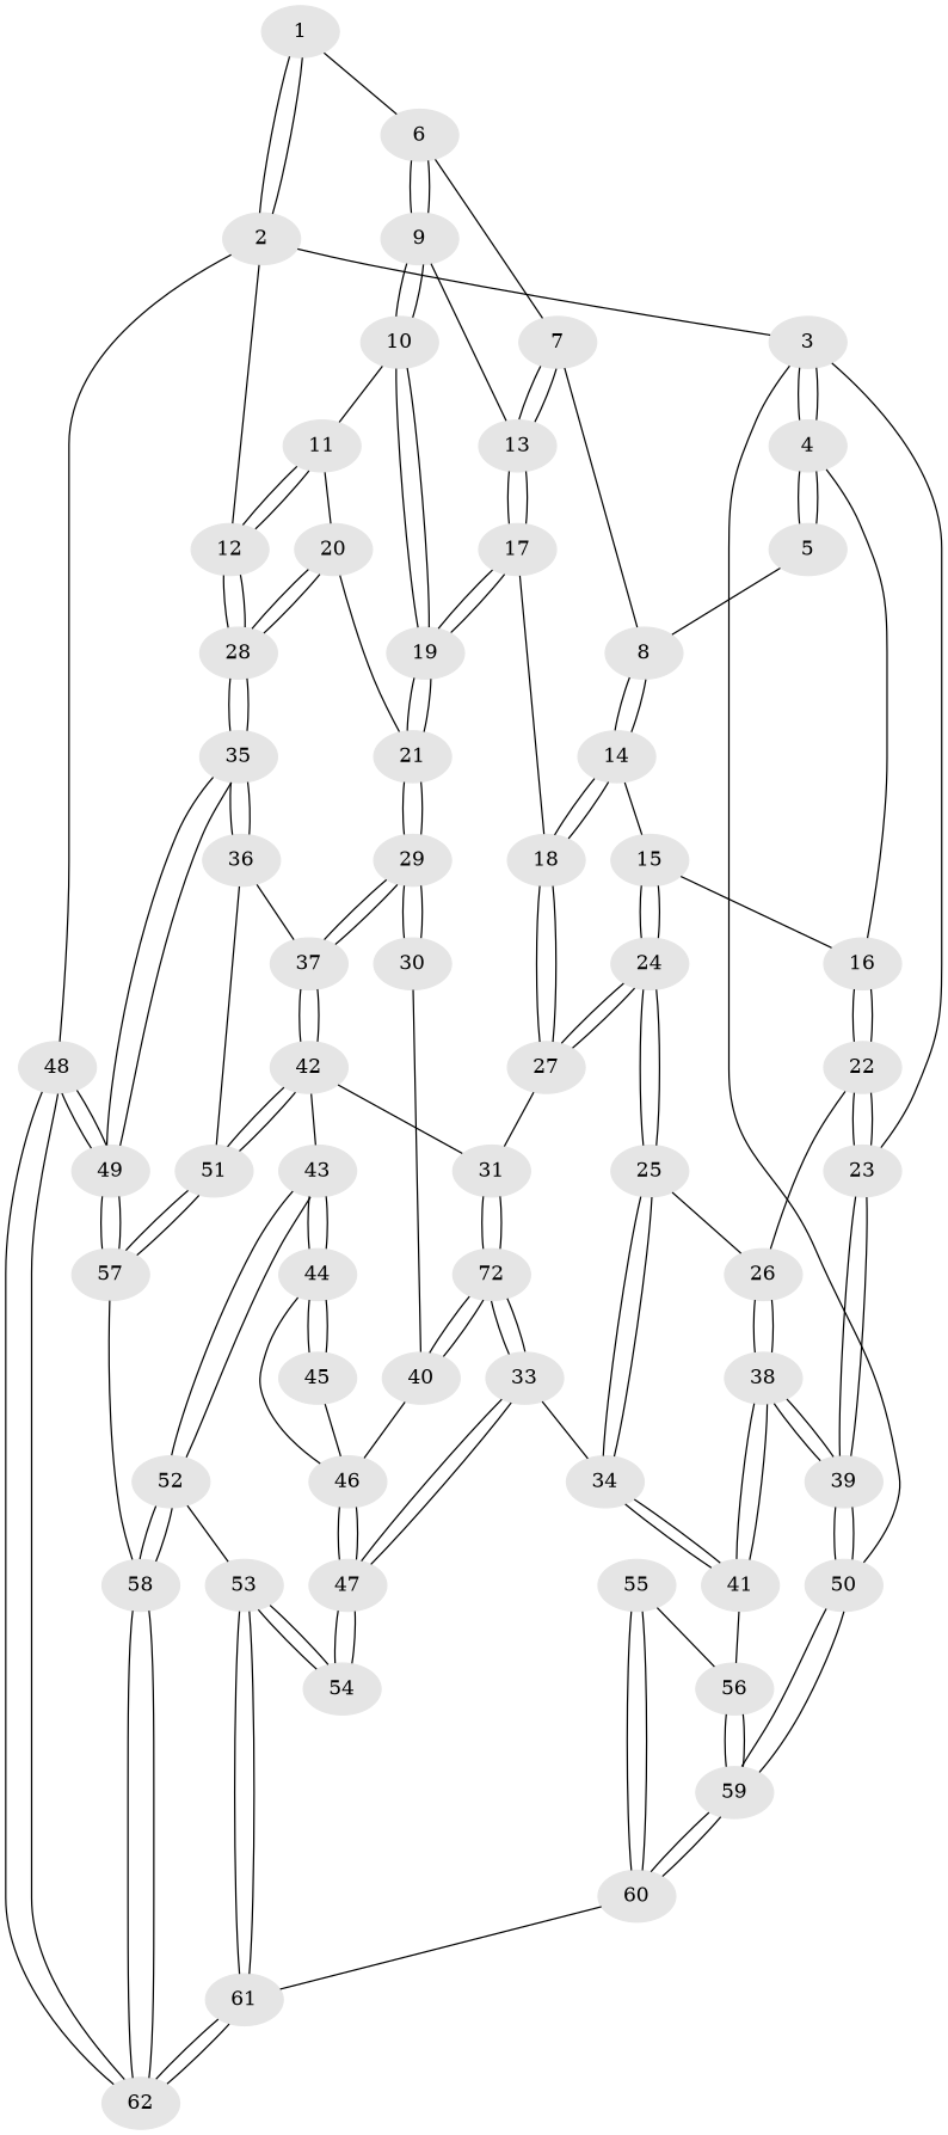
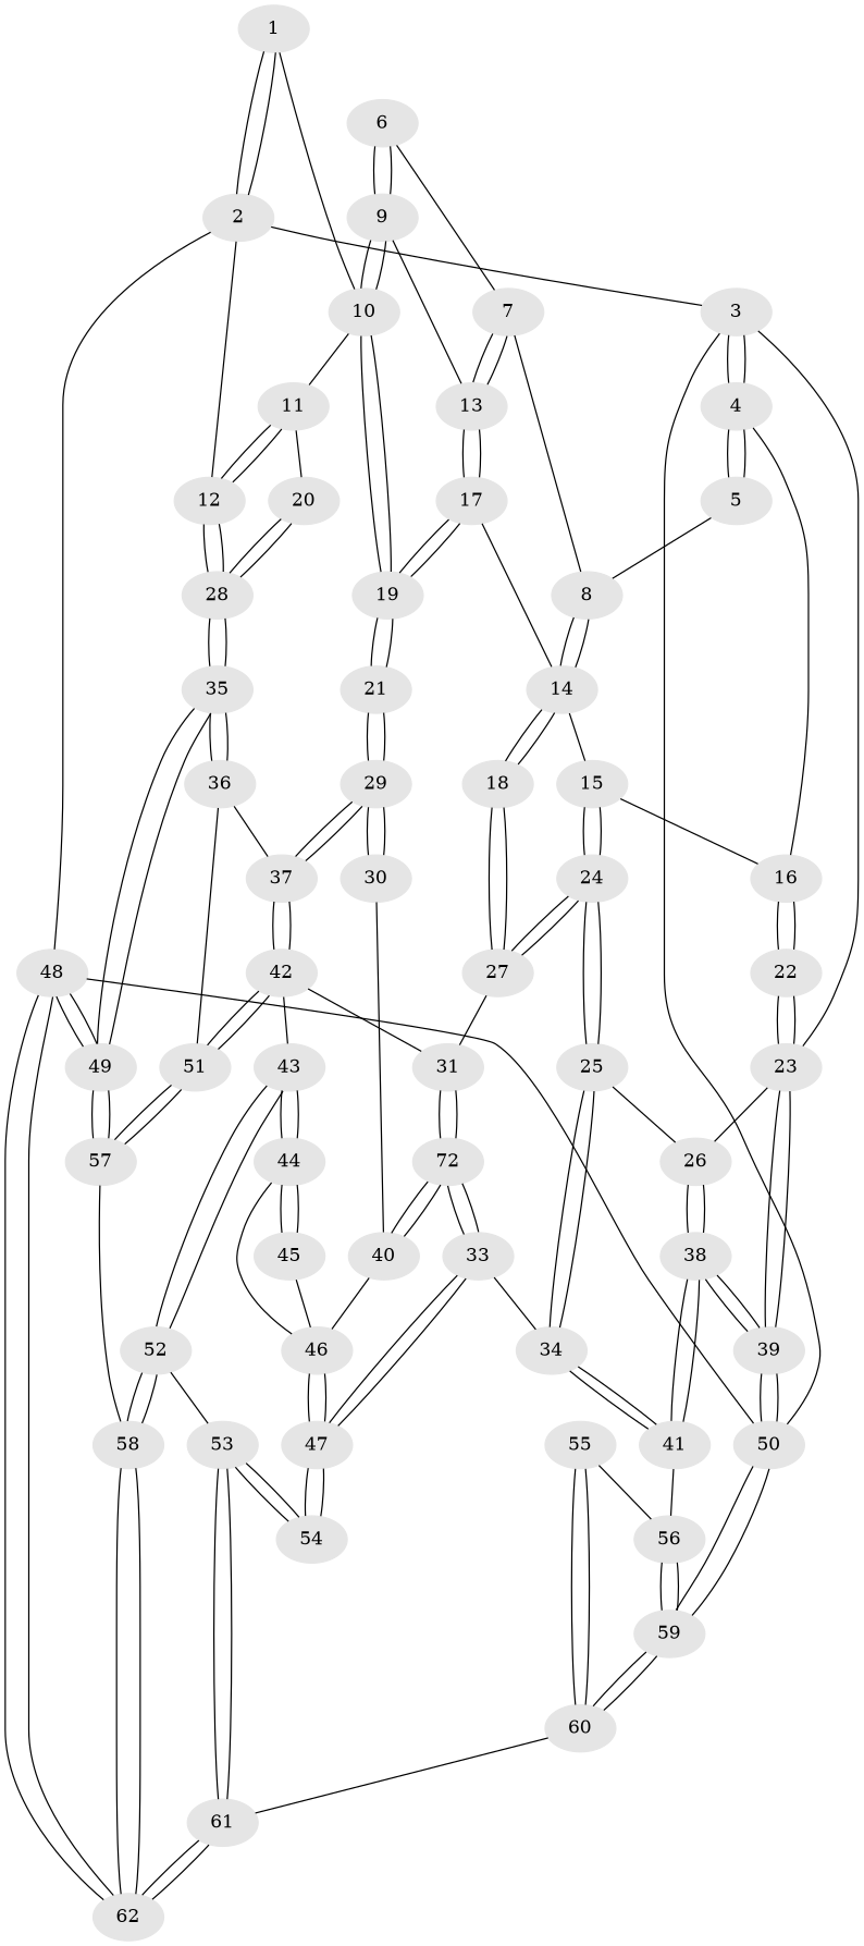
  graph {
    node [color=gray90 style=filled]
    1
    2
    6
    3
    12
    48
    7
    9
    4
    23
    50
    28
    49
    62
    5
    16
    39
    59
    8
    22
    14
    13
    10
    17
    15
    18
    11
    19
    20
    21
    35
    24
    27
    25
    26
    31
    29
    30
    37
    38
    34
    41
    n43 [label=72]
    36
    40
    42
    46
    33
    47
    54
    56
    51
    57
    43
    45
    44
    52
    53
    58
    60
    61
    55
    1 -- 2
    1 -- 2
-   1 -- 6
+   1 -- 10
    2 -- 3
    2 -- 12
    2 -- 48
    6 -- 7
    6 -- 9
    6 -- 9
    3 -- 4
    3 -- 4
    3 -- 23
    3 -- 50
    12 -- 28
    12 -- 28
+   48 -- 50
    48 -- 49
    48 -- 49
    48 -- 62
    48 -- 62
    7 -- 8
    7 -- 13
    7 -- 13
    9 -- 13
    9 -- 10
    9 -- 10
    4 -- 5
    4 -- 5
    4 -- 16
    23 -- 39
    23 -- 39
    50 -- 59
    50 -- 59
    28 -- 35
    28 -- 35
    49 -- 57
    49 -- 57
    5 -- 8
    16 -- 22
    16 -- 22
    39 -- 50
    39 -- 50
    59 -- 60
    59 -- 60
    8 -- 14
    8 -- 14
    22 -- 23
    22 -- 23
-   22 -- 26
+   23 -- 26
    14 -- 15
    14 -- 18
    14 -- 18
    13 -- 17
    13 -- 17
    10 -- 11
    10 -- 19
    10 -- 19
-   17 -- 18
+   17 -- 14
    17 -- 19
    17 -- 19
    15 -- 16
    15 -- 24
    15 -- 24
    18 -- 27
    18 -- 27
    11 -- 12
    11 -- 12
    11 -- 20
    19 -- 21
    19 -- 21
    20 -- 28
    20 -- 28
-   20 -- 21
    21 -- 29
    21 -- 29
    35 -- 49
    35 -- 49
    35 -- 36
    35 -- 36
    24 -- 27
    24 -- 27
    24 -- 25
    24 -- 25
    27 -- 31
    25 -- 26
    25 -- 34
    25 -- 34
    26 -- 38
    26 -- 38
    31 -- n43
    31 -- n43
    29 -- 30
    29 -- 30
    29 -- 37
    29 -- 37
    30 -- 40
    37 -- 42
    37 -- 42
    38 -- 39
    38 -- 39
    38 -- 41
    38 -- 41
    34 -- 41
    34 -- 41
    41 -- 56
    n43 -- 40
    n43 -- 40
    n43 -- 33
    n43 -- 33
    36 -- 37
    36 -- 51
    40 -- 46
    42 -- 31
    42 -- 51
    42 -- 51
    42 -- 43
    46 -- 47
    46 -- 47
    33 -- 34
    33 -- 47
    33 -- 47
    47 -- 54
    47 -- 54
    56 -- 59
    56 -- 59
    51 -- 57
    51 -- 57
    57 -- 58
    43 -- 44
    43 -- 44
    43 -- 52
    43 -- 52
    45 -- 46
    44 -- 46
    44 -- 45
    44 -- 45
    52 -- 53
    52 -- 58
    52 -- 58
    53 -- 54
    53 -- 54
    53 -- 61
    53 -- 61
    58 -- 62
    58 -- 62
    60 -- 61
    61 -- 62
    61 -- 62
    55 -- 56
    55 -- 60
    55 -- 60
  }
